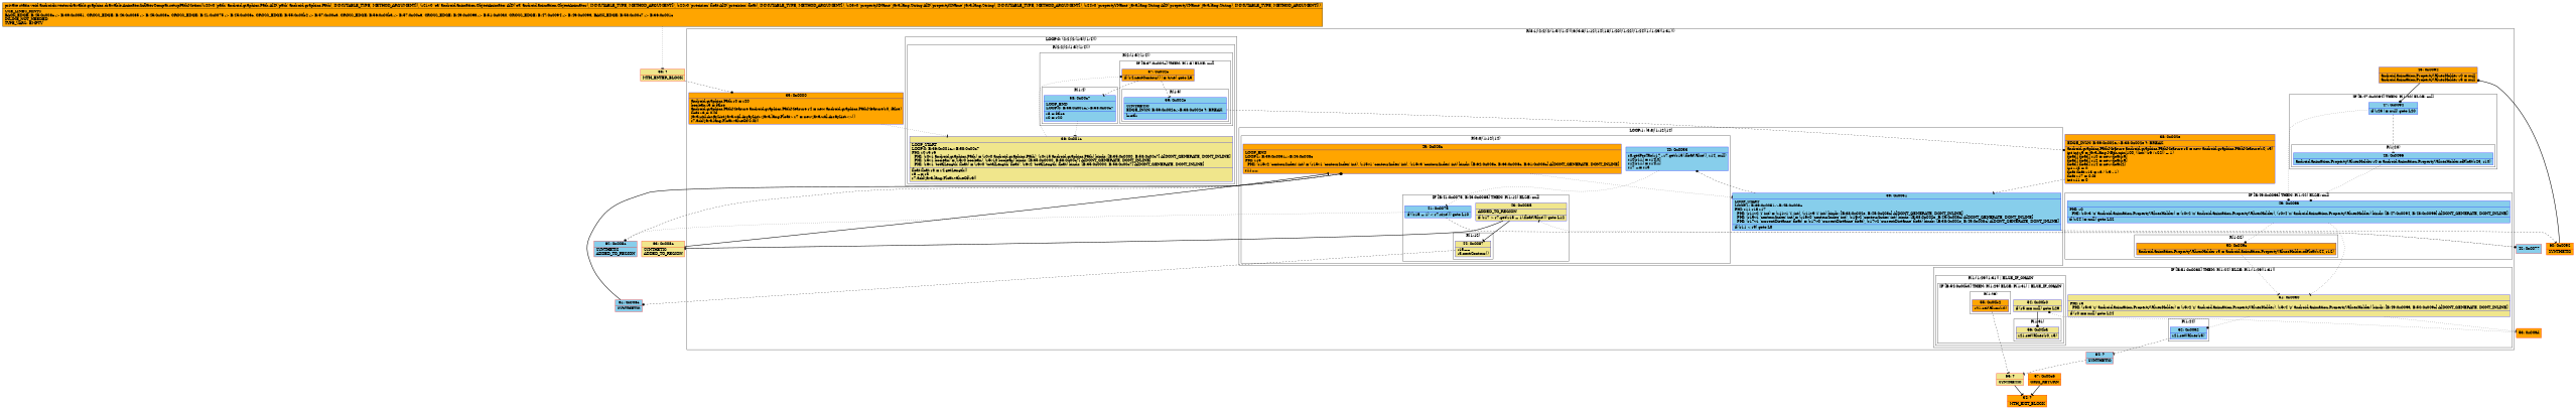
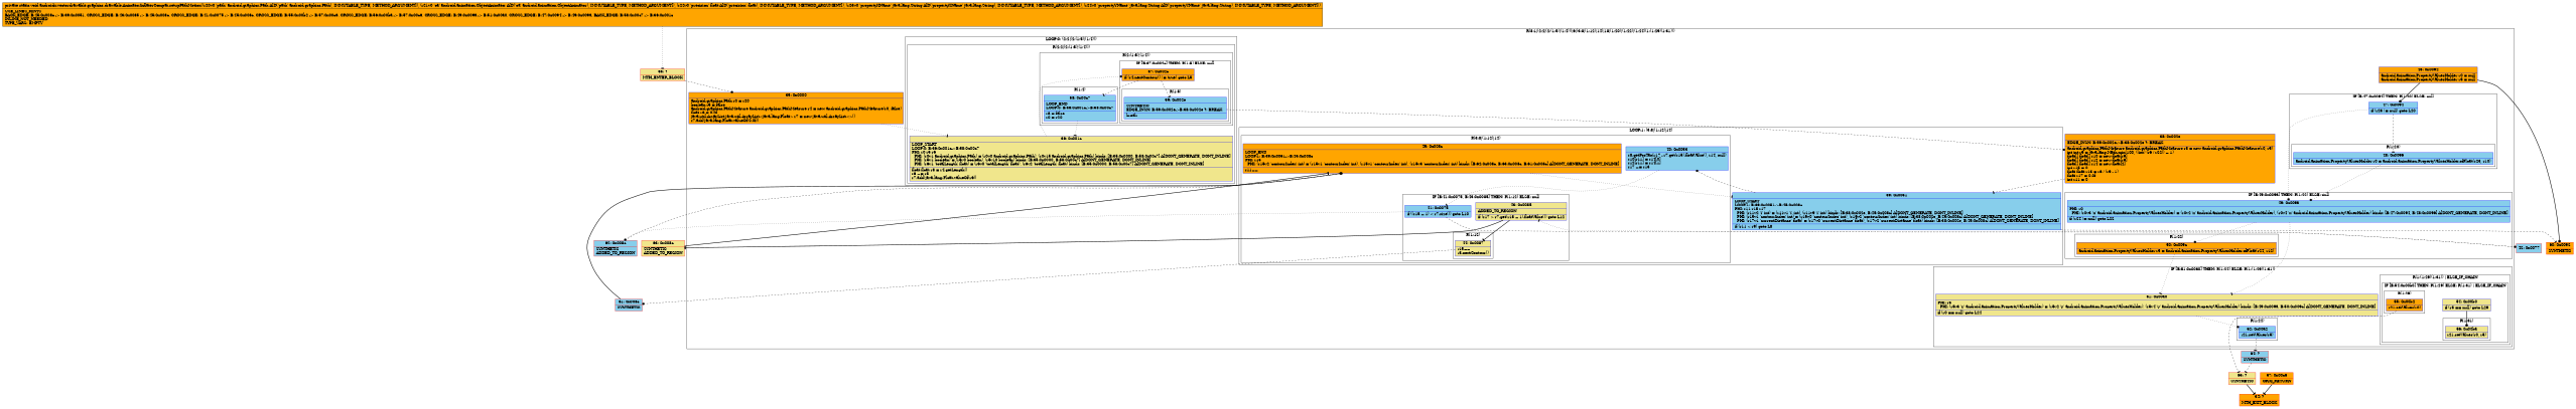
  digraph {
    node [color=blue fillcolor=skyblue shape=record style=filled]
    edge [arrowhead=tee style=dotted]
    n1 [label="{59\:\ 0x002e|SYNTHETIC\lEDGE_INSN: B:59:0x002e\-\>B:38:0x002e ?: BREAK  \l|break\l}"]
    n2 [fillcolor=orange label="{37\:\ 0x002c|if (r4.nextContour() != true) goto L5\l}"]
    n3 [label="{58\:\ 0x00c7|LOOP_END\lLOOP:0: B:36:0x001c\-\>B:58:0x00c7\l|r5 = false\lr0 = r20\l}"]
    n4 [fillcolor=khaki label="{36\:\ 0x001c|LOOP_START\lLOOP:0: B:36:0x001c\-\>B:58:0x00c7\lPHI: r0 r5 r6 \l  PHI: (r0v1 android.graphics.Path) = (r0v0 android.graphics.Path), (r0v15 android.graphics.Path) binds: [B:35:0x0000, B:58:0x00c7] A[DONT_GENERATE, DONT_INLINE]\l  PHI: (r5v1 boolean) = (r5v0 boolean), (r5v10 boolean) binds: [B:35:0x0000, B:58:0x00c7] A[DONT_GENERATE, DONT_INLINE]\l  PHI: (r6v1 'totalLength' float) = (r6v0 'totalLength' float), (r6v2 'totalLength' float) binds: [B:35:0x0000, B:58:0x00c7] A[DONT_GENERATE, DONT_INLINE]\l|float float r8 = r4.getLength()\lr6 += r8\lr7.add(java.lang.Float.valueOf(r6))\l}"]
    n5 [fillcolor=khaki label="{44\:\ 0x0087|r15++\lr8.nextContour()\l}"]
    n6 [label="{41\:\ 0x0075|if ((r15 + 1) \< r7.size()) goto L10\l}"]
    n7 [fillcolor=khaki label="{43\:\ 0x0085|ADDED_TO_REGION\l|if (r17 \> r7.get(r15 + 1).floatValue()) goto L12\l}"]
    n8 [label="{40\:\ 0x0053|r8.getPosTan(r17 \- r7.get(r15).floatValue(), r14, null)\lr10[r11] = r14[0]\lr12[r11] = r14[1]\lr17 += r13\l}"]
    n9 [fillcolor=orange label="{45\:\ 0x008c|LOOP_END\lLOOP:1: B:39:0x0051\-\>B:45:0x008c\lPHI: r15 \l  PHI: (r15v2 'contourIndex' int) = (r15v1 'contourIndex' int), (r15v1 'contourIndex' int), (r15v3 'contourIndex' int) binds: [B:62:0x008c, B:63:0x008c, B:61:0x008c] A[DONT_GENERATE, DONT_INLINE]\l|r11++\l}"]
    n10 [label="{39\:\ 0x0051|LOOP_START\lLOOP:1: B:39:0x0051\-\>B:45:0x008c\lPHI: r11 r15 r17 \l  PHI: (r11v2 'i' int) = (r11v1 'i' int), (r11v9 'i' int) binds: [B:38:0x002e, B:45:0x008c] A[DONT_GENERATE, DONT_INLINE]\l  PHI: (r15v1 'contourIndex' int) = (r15v0 'contourIndex' int), (r15v2 'contourIndex' int) binds: [B:38:0x002e, B:45:0x008c] A[DONT_GENERATE, DONT_INLINE]\l  PHI: (r17v1 'currentDistance' float) = (r17v0 'currentDistance' float), (r17v2 'currentDistance' float) binds: [B:38:0x002e, B:45:0x008c] A[DONT_GENERATE, DONT_INLINE]\l|if (r11 \< r9) goto L8\l}"]
    n11 [label="{48\:\ 0x0096|android.animation.PropertyValuesHolder r0 = android.animation.PropertyValuesHolder.ofFloat(r23, r10)\l}"]
    n12 [label="{47\:\ 0x0094|if (r23 != null) goto L20\l}"]
    n13 [fillcolor=orange label="{50\:\ 0x009c|android.animation.PropertyValuesHolder r5 = android.animation.PropertyValuesHolder.ofFloat(r24, r12)\l}"]
    n14 [label="{49\:\ 0x009a|PHI: r0 \l  PHI: (r0v3 'x' android.animation.PropertyValuesHolder) = (r0v2 'x' android.animation.PropertyValuesHolder), (r0v4 'x' android.animation.PropertyValuesHolder) binds: [B:47:0x0094, B:48:0x0096] A[DONT_GENERATE, DONT_INLINE]\l|if (r24 != null) goto L22\l}"]
    n15 [fillcolor=orange label="{55\:\ 0x00b2|r21.setValues(r0)\l}"]
    n16 [fillcolor=khaki label="{56\:\ 0x00ba|r21.setValues(r0, r5)\l}"]
    n17 [fillcolor=khaki label="{54\:\ 0x00b0|if (r5 == null) goto L29\l}"]
    n18 [label="{52\:\ 0x00a2|r21.setValues(r5)\l}"]
    n19 [fillcolor=khaki label="{51\:\ 0x00a0|PHI: r5 \l  PHI: (r5v3 'y' android.animation.PropertyValuesHolder) = (r5v2 'y' android.animation.PropertyValuesHolder), (r5v4 'y' android.animation.PropertyValuesHolder) binds: [B:49:0x009a, B:50:0x009c] A[DONT_GENERATE, DONT_INLINE]\l|if (r0 == null) goto L24\l}"]
    n20 [fillcolor=orange label="{35\:\ 0x0000|android.graphics.Path r0 = r20\lboolean r5 = false\landroid.graphics.PathMeasure android.graphics.PathMeasure r4 = new android.graphics.PathMeasure(r0, false)\lfloat r6 = 0.0f\ljava.util.ArrayList java.util.ArrayList\<java.lang.Float\> r7 = new java.util.ArrayList\<\>()\lr7.add(java.lang.Float.valueOf(0.0f))\l}"]
    n21 [fillcolor=orange label="{38\:\ 0x002e|EDGE_INSN: B:59:0x002e\-\>B:38:0x002e ?: BREAK  \l|android.graphics.PathMeasure android.graphics.PathMeasure r8 = new android.graphics.PathMeasure(r0, r5)\lint int r9 = java.lang.Math.min(100, ((int) (r6 \/ r22)) + 1)\lfloat[] float[] r10 = new float[r9]\lfloat[] float[] r12 = new float[r9]\lfloat[] float[] r14 = new float[2]\lint r15 = 0\lfloat float r13 = r6 \/ (r9 \- 1)\lfloat r17 = 0.0f\lint r11 = 0\l}"]
    n22 [fillcolor=orange label="{46\:\ 0x0092|android.animation.PropertyValuesHolder r0 = null\landroid.animation.PropertyValuesHolder r5 = null\l}"]
    n23 [color=red label="{61\:\ 0x008c|SYNTHETIC\l}"]
    n24 [color=red label="{42\:\ 0x0077}"]
    n25 [color=red label="{62\:\ 0x008c|SYNTHETIC\lADDED_TO_REGION\l}"]
    n26 [color=red fillcolor=khaki label="{63\:\ 0x008c|SYNTHETIC\lADDED_TO_REGION\l}"]
    n27 [color=red fillcolor=orange label="{60\:\ 0x0092|SYNTHETIC\l}"]
    n28 [color=red fillcolor=khaki label="{65\:\ ?|SYNTHETIC\l}"]
    n29 [color=red label="{64\:\ ?|SYNTHETIC\l}"]
-   n30 [color=red fillcolor=orange label="{53\:\ 0x00ad}"]
    n31 [color=red fillcolor=orange label="{34\:\ ?|MTH_EXIT_BLOCK\l}"]
    n32 [color=red fillcolor=orange label="{57\:\ 0x00c6|ORIG_RETURN\l}"]
    n33 [color=red fillcolor=khaki label="{33\:\ ?|MTH_ENTER_BLOCK\l}"]
    n34 [fillcolor=orange label="{private static void androidx.vectordrawable.graphics.drawable.AnimatorInflaterCompat.setupPathMotion((r20v0 'path' android.graphics.Path A[D('path' android.graphics.Path), IMMUTABLE_TYPE, METHOD_ARGUMENT]), (r21v0 'oa' android.animation.ObjectAnimator A[D('oa' android.animation.ObjectAnimator), IMMUTABLE_TYPE, METHOD_ARGUMENT]), (r22v0 'precision' float A[D('precision' float), IMMUTABLE_TYPE, METHOD_ARGUMENT]), (r23v0 'propertyXName' java.lang.String A[D('propertyXName' java.lang.String), IMMUTABLE_TYPE, METHOD_ARGUMENT]), (r24v0 'propertyYName' java.lang.String A[D('propertyYName' java.lang.String), IMMUTABLE_TYPE, METHOD_ARGUMENT]))  | USE_LINES_HINTS\lBACK_EDGE: B:45:0x008c \-\> B:39:0x0051, CROSS_EDGE: B:43:0x0085 \-\> B:45:0x008c, CROSS_EDGE: B:41:0x0075 \-\> B:45:0x008c, CROSS_EDGE: B:55:0x00b2 \-\> B:57:0x00c6, CROSS_EDGE: B:56:0x00ba \-\> B:57:0x00c6, CROSS_EDGE: B:49:0x009a \-\> B:51:0x00a0, CROSS_EDGE: B:47:0x0094 \-\> B:49:0x009a, BACK_EDGE: B:58:0x00c7 \-\> B:36:0x001c\lINLINE_NOT_NEEDED\lTYPE_VARS: EMPTY\l}" color=""]
    subgraph cluster_1 {
      label="R(8:1|(2:2|(2:(1:5)|(1:4)))|6|(3:8|(1:12)|14)|18|(1:20)|(1:22)|(1:24)(1:(1:29)(1:31)))"
      n20
      n21
      n22
      subgraph cluster_2 {
        label="LOOP:0: (2:2|(2:(1:5)|(1:4)))"
        subgraph cluster_3 {
          label="R(2:2|(2:(1:5)|(1:4)))"
          n4
          subgraph cluster_4 {
            label="R(2:(1:5)|(1:4))"
            subgraph cluster_5 {
              label="IF [B:37:0x002c] THEN: R(1:5) ELSE: null"
              n2
              subgraph cluster_6 {
                label="R(1:5)"
                n1
              }
            }
            subgraph cluster_7 {
              label="R(1:4)"
              n3
            }
          }
        }
      }
      subgraph cluster_8 {
        label="LOOP:1: (3:8|(1:12)|14)"
        n10
        subgraph cluster_9 {
          label="R(3:8|(1:12)|14)"
          n8
          n9
          subgraph cluster_10 {
            label="IF [B:41:0x0075, B:43:0x0085] THEN: R(1:12) ELSE: null"
            n6
            n7
            subgraph cluster_11 {
              label="R(1:12)"
              n5
            }
          }
        }
      }
      subgraph cluster_12 {
        label="IF [B:47:0x0094] THEN: R(1:20) ELSE: null"
        n12
        subgraph cluster_13 {
          label="R(1:20)"
          n11
        }
      }
      subgraph cluster_14 {
        label="IF [B:49:0x009a] THEN: R(1:22) ELSE: null"
        n14
        subgraph cluster_15 {
          label="R(1:22)"
          n13
        }
      }
      subgraph cluster_16 {
        label="IF [B:51:0x00a0] THEN: R(1:24) ELSE: R(1:(1:29)(1:31))"
        n19
        subgraph cluster_17 {
          label="R(1:(1:29)(1:31)) | ELSE_IF_CHAIN\l"
          subgraph cluster_18 {
            label="IF [B:54:0x00b0] THEN: R(1:29) ELSE: R(1:31) | ELSE_IF_CHAIN\l"
            n17
            subgraph cluster_19 {
              label="R(1:29)"
              n15
            }
            subgraph cluster_20 {
              label="R(1:31)"
              n16
            }
          }
        }
        subgraph cluster_21 {
          label="R(1:24)"
          n18
        }
      }
    }
    n1 -> n21 [arrowhead=dot style=dashed]
    n2 -> n1 [style=dashed]
    n2 -> n3 [style=dashed]
    n3 -> n4
    n4 -> n2 [arrowhead=dot]
    n5 -> n23 [arrowhead=dot style=dashed]
    n6 -> n24 [arrowhead=dot style=dashed]
    n6 -> n25 [arrowhead=dot]
    n7 -> n5 [style=bold]
    n7 -> n26 [style=bold]
    n8 -> n6
    n9 -> n10
    n10 -> n8 [arrowhead=dot style=dashed]
    n10 -> n27 [style=dashed]
    n11 -> n14 [arrowhead=dot]
    n12 -> n11 [style=dashed]
    n12 -> n14 [arrowhead=dot]
    n13 -> n19
    n14 -> n13 [arrowhead=dot]
    n14 -> n19
    n15 -> n28 [style=dashed]
    n17 -> n16 [arrowhead=dot style=bold]
    n18 -> n29 [style=dashed]
    n19 -> n18 [arrowhead=dot]
-   n19 -> n30
    n20 -> n4
    n21 -> n10 [style=dashed]
    n22 -> n12 [arrowhead=dot style=bold]
    n23 -> n9 [arrowhead=dot style=bold]
    n24 -> n7
    n25 -> n9 [arrowhead=dot style=dashed]
    n26 -> n9 [style=bold]
-   n27 -> n22 [arrowhead=dot style=bold]
+   n22 -> n27 [arrowhead=dot style=bold]
    n28 -> n31 [style=bold]
    n29 -> n28 [style=dashed]
-   n30 -> n17 [arrowhead=dot]
    n32 -> n31 [style=bold]
    n33 -> n20 [arrowhead=dot style=dashed]
    n34 -> n33
  }
